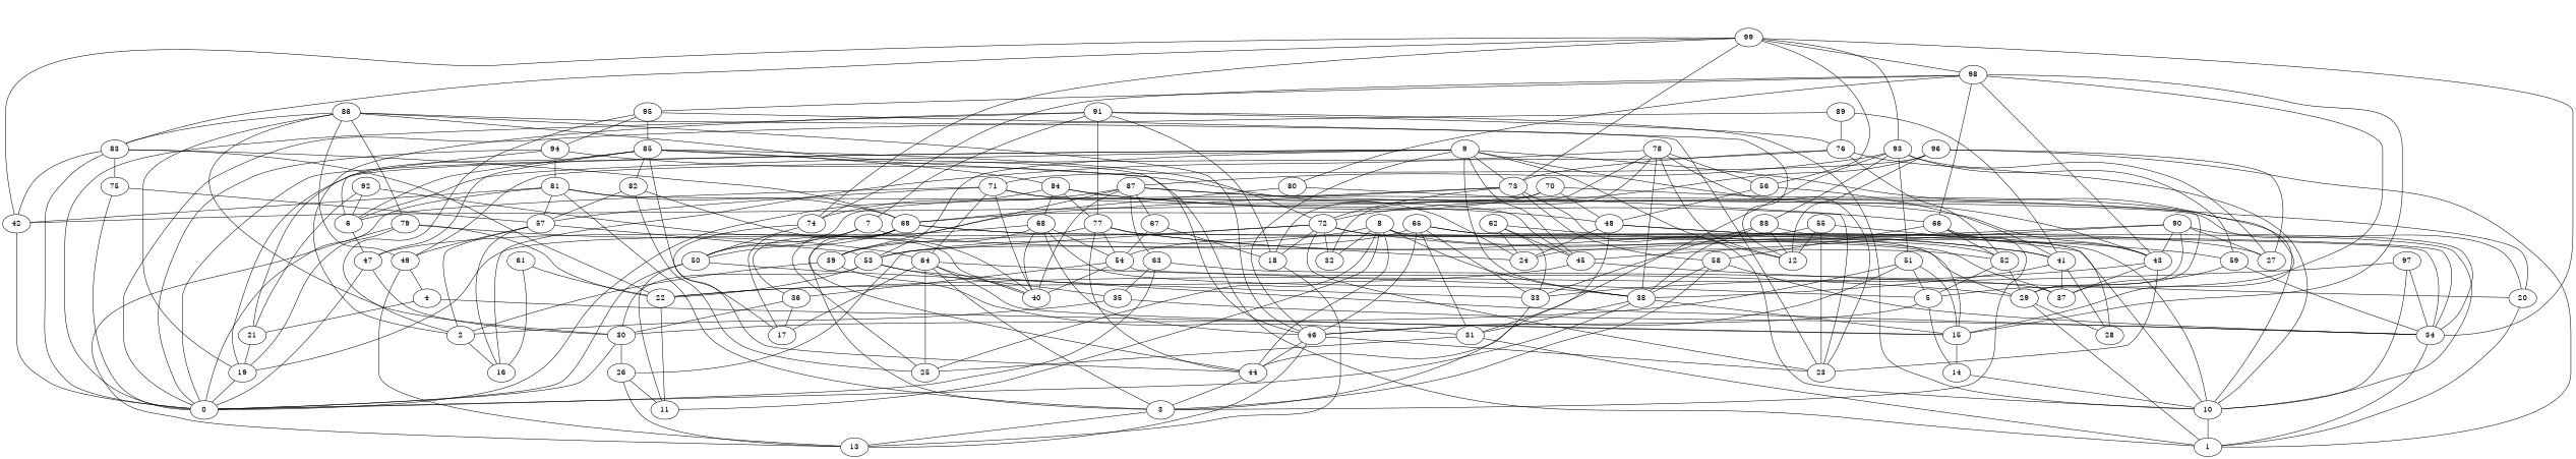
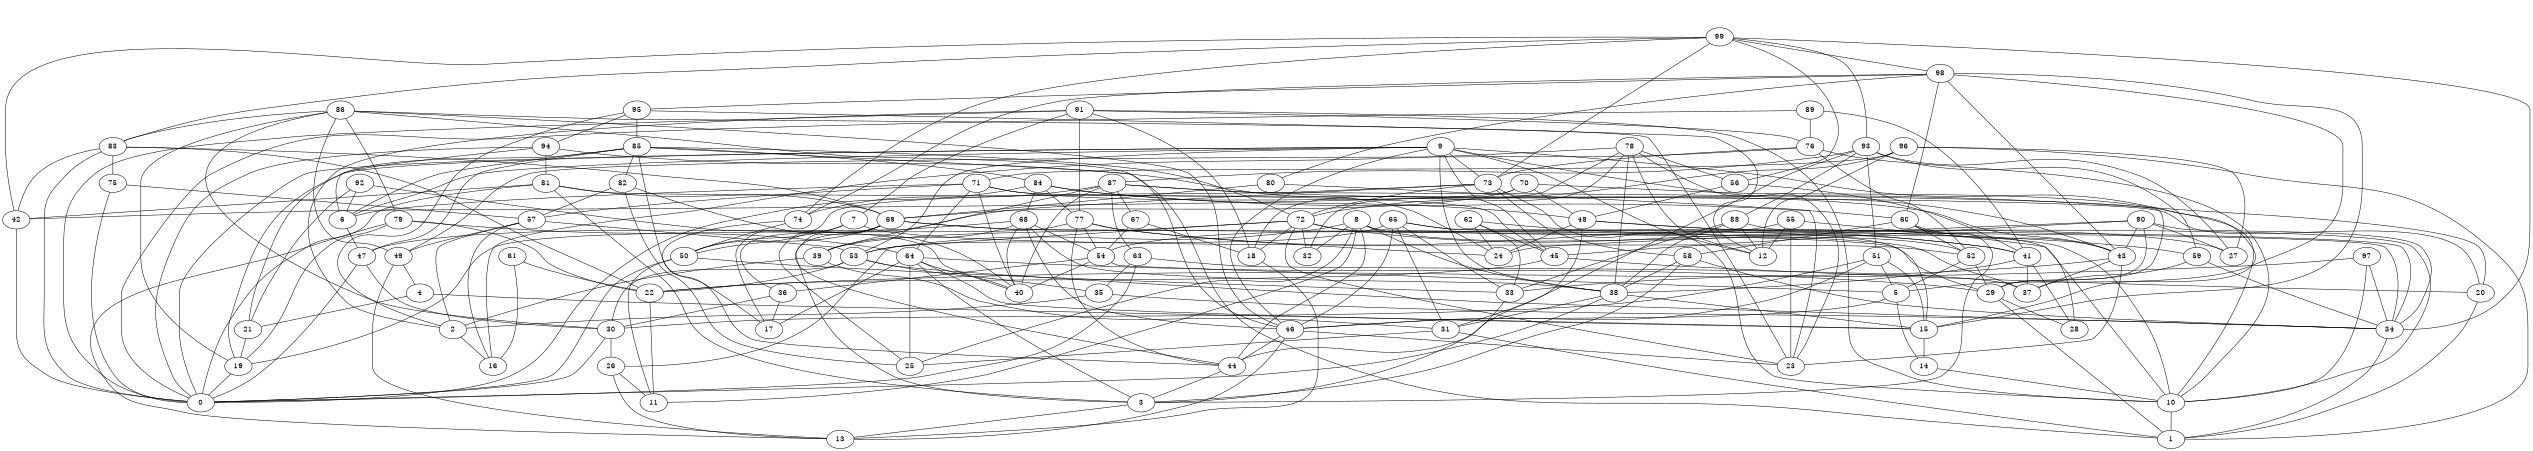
  digraph {
    edge [color=black dir=none]
    78
    32
    12
    38
    56
    23
    16
    18
    83
    69
    0
    22
    42
    75
    25
    44
    29
    36
    37
    50
    80
    26
    11
    13
    21
    19
    89
    41
    76
    70
    10
    48
    88
    33
    14
    1
    98
    5
    15
    43
    74
    95
-   60 [label=66]
+   60
    46
    31
    61
    79
    64
    28
    99
    34
    73
    93
    82
    40
    57
    49
    4
    97
    68
    39
    54
    47
    2
    77
    24
    3
    9
    53
    6
    45
    58
    72
    35
    30
    51
    87
    27
    59
    8
    52
    84
    65
    7
    17
    91
    92
    71
    94
    81
    86
    55
    62
    63
    20
    67
    90
    85
    96
    subgraph sub_1 {
      78
      32
      12
      38
      56
      23
      16
      18
      83
      69
      0
      22
      42
      75
      25
      44
      29
      36
      37
      50
      80
      26
      11
      13
      21
      19
      89
      41
      76
      70
      10
      48
      88
      33
      14
      1
      98
      5
      15
      43
      74
      95
      60
      46
      31
      61
      79
      64
      28
      99
      34
      73
      93
      82
      40
      57
      49
      4
      97
      68
      39
      54
      47
      2
      77
      24
      3
      9
      53
      6
      45
      58
      72
      35
      30
      51
      87
      27
      59
      8
      52
      84
      65
      7
      17
      91
      92
      71
      94
      81
      86
      55
      62
      63
      20
      67
      90
      85
      96
    }
    78 -> 32
    78 -> 12
    78 -> 38
    78 -> 56
    78 -> 23
    78 -> 16
    78 -> 18
    38 -> 0
    38 -> 15
    38 -> 31
    56 -> 41
    56 -> 48
    18 -> 13
    83 -> 69
    83 -> 0
    83 -> 22
    83 -> 42
    83 -> 75
    69 -> 25
    69 -> 44
    69 -> 29
    69 -> 36
    69 -> 37
    69 -> 50
    22 -> 11
    42 -> 0
    75 -> 0
    75 -> 57
    44 -> 3
    29 -> 1
    29 -> 28
    36 -> 30
    36 -> 17
    50 -> 0
    50 -> 11
    50 -> 33
    80 -> 23
    80 -> 69
    26 -> 11
    26 -> 13
    21 -> 19
    19 -> 0
    89 -> 0
    89 -> 41
    89 -> 76
    41 -> 38
    41 -> 37
    41 -> 28
    76 -> 10
    76 -> 73
    76 -> 49
    76 -> 52
    70 -> 69
    70 -> 42
    70 -> 10
    70 -> 48
    10 -> 1
    48 -> 44
    48 -> 10
    48 -> 24
    48 -> 27
    88 -> 12
    88 -> 38
    88 -> 10
    88 -> 33
    33 -> 3
    14 -> 10
    98 -> 80
    98 -> 5
    98 -> 15
    98 -> 43
    98 -> 74
    98 -> 95
    98 -> 60
    5 -> 14
    5 -> 46
    15 -> 14
    43 -> 23
    43 -> 37
    43 -> 33
    74 -> 44
    74 -> 50
    95 -> 12
    95 -> 2
    95 -> 94
    95 -> 85
    60 -> 43
    60 -> 3
    60 -> 58
    60 -> 52
    46 -> 23
    46 -> 44
    46 -> 13
    31 -> 25
    31 -> 1
    61 -> 16
    61 -> 22
    79 -> 22
    79 -> 13
    79 -> 19
    79 -> 64
    64 -> 25
    64 -> 29
    64 -> 15
    64 -> 40
    64 -> 3
    64 -> 17
    99 -> 56
    99 -> 83
    99 -> 42
    99 -> 98
    99 -> 74
    99 -> 34
    99 -> 73
    99 -> 93
    34 -> 1
    73 -> 50
    73 -> 10
    73 -> 3
    73 -> 58
    73 -> 72
    93 -> 88
    93 -> 31
    93 -> 51
    93 -> 87
    93 -> 27
    93 -> 59
    82 -> 25
    82 -> 40
    82 -> 57
    57 -> 16
    57 -> 49
    57 -> 2
    57 -> 53
    49 -> 13
    49 -> 4
    4 -> 21
    4 -> 15
    97 -> 22
    97 -> 10
    97 -> 34
    68 -> 38
    68 -> 46
    68 -> 40
    68 -> 39
    68 -> 54
    68 -> 47
    39 -> 31
    39 -> 2
    54 -> 36
    54 -> 5
    54 -> 40
    47 -> 0
    47 -> 30
    2 -> 16
    77 -> 44
    77 -> 19
    77 -> 41
    77 -> 54
    77 -> 24
    3 -> 13
    9 -> 12
    9 -> 38
    9 -> 0
    9 -> 19
    9 -> 15
    9 -> 43
    9 -> 46
    9 -> 73
    9 -> 53
    9 -> 6
    9 -> 45
    53 -> 22
    53 -> 34
    53 -> 35
    53 -> 30
    6 -> 47
    45 -> 22
    45 -> 20
    58 -> 38
    58 -> 34
    58 -> 3
    72 -> 32
    72 -> 23
    72 -> 18
    72 -> 26
    72 -> 41
    72 -> 15
    72 -> 39
    35 -> 34
    35 -> 2
    30 -> 0
    30 -> 26
    51 -> 5
    51 -> 15
    51 -> 46
    51 -> 30
    87 -> 29
    87 -> 74
    87 -> 40
    87 -> 39
    87 -> 63
    87 -> 20
    87 -> 67
    59 -> 37
    59 -> 34
    8 -> 32
    8 -> 38
    8 -> 25
    8 -> 44
    8 -> 11
    8 -> 34
    8 -> 53
    8 -> 52
    52 -> 29
    52 -> 5
    84 -> 0
    84 -> 48
    84 -> 60
    84 -> 68
    84 -> 77
    65 -> 10
    65 -> 33
    65 -> 46
    65 -> 31
    65 -> 34
    65 -> 53
    7 -> 50
    7 -> 52
    7 -> 17
    91 -> 18
    91 -> 0
    91 -> 76
    91 -> 10
    91 -> 2
    91 -> 77
    91 -> 7
    92 -> 21
    92 -> 40
    92 -> 6
    71 -> 43
    71 -> 64
    71 -> 40
    71 -> 57
    71 -> 6
    71 -> 45
    94 -> 0
    94 -> 24
    94 -> 6
    94 -> 81
    81 -> 69
    81 -> 0
    81 -> 42
-   81 -> 57
    81 -> 3
    81 -> 20
    86 -> 23
    86 -> 83
    86 -> 19
    86 -> 1
    86 -> 46
    86 -> 79
    86 -> 49
    86 -> 30
    55 -> 12
    55 -> 23
    55 -> 28
    55 -> 54
    62 -> 33
    62 -> 24
    62 -> 45
    62 -> 59
    63 -> 0
    63 -> 37
    63 -> 35
    20 -> 1
    67 -> 18
    67 -> 54
    90 -> 29
    90 -> 43
    90 -> 34
    90 -> 24
    90 -> 45
    90 -> 27
    85 -> 21
    85 -> 46
    85 -> 82
    85 -> 47
    85 -> 6
    85 -> 72
    85 -> 84
    85 -> 17
    96 -> 12
    96 -> 1
    96 -> 72
    96 -> 27
    96 -> 71
  }
